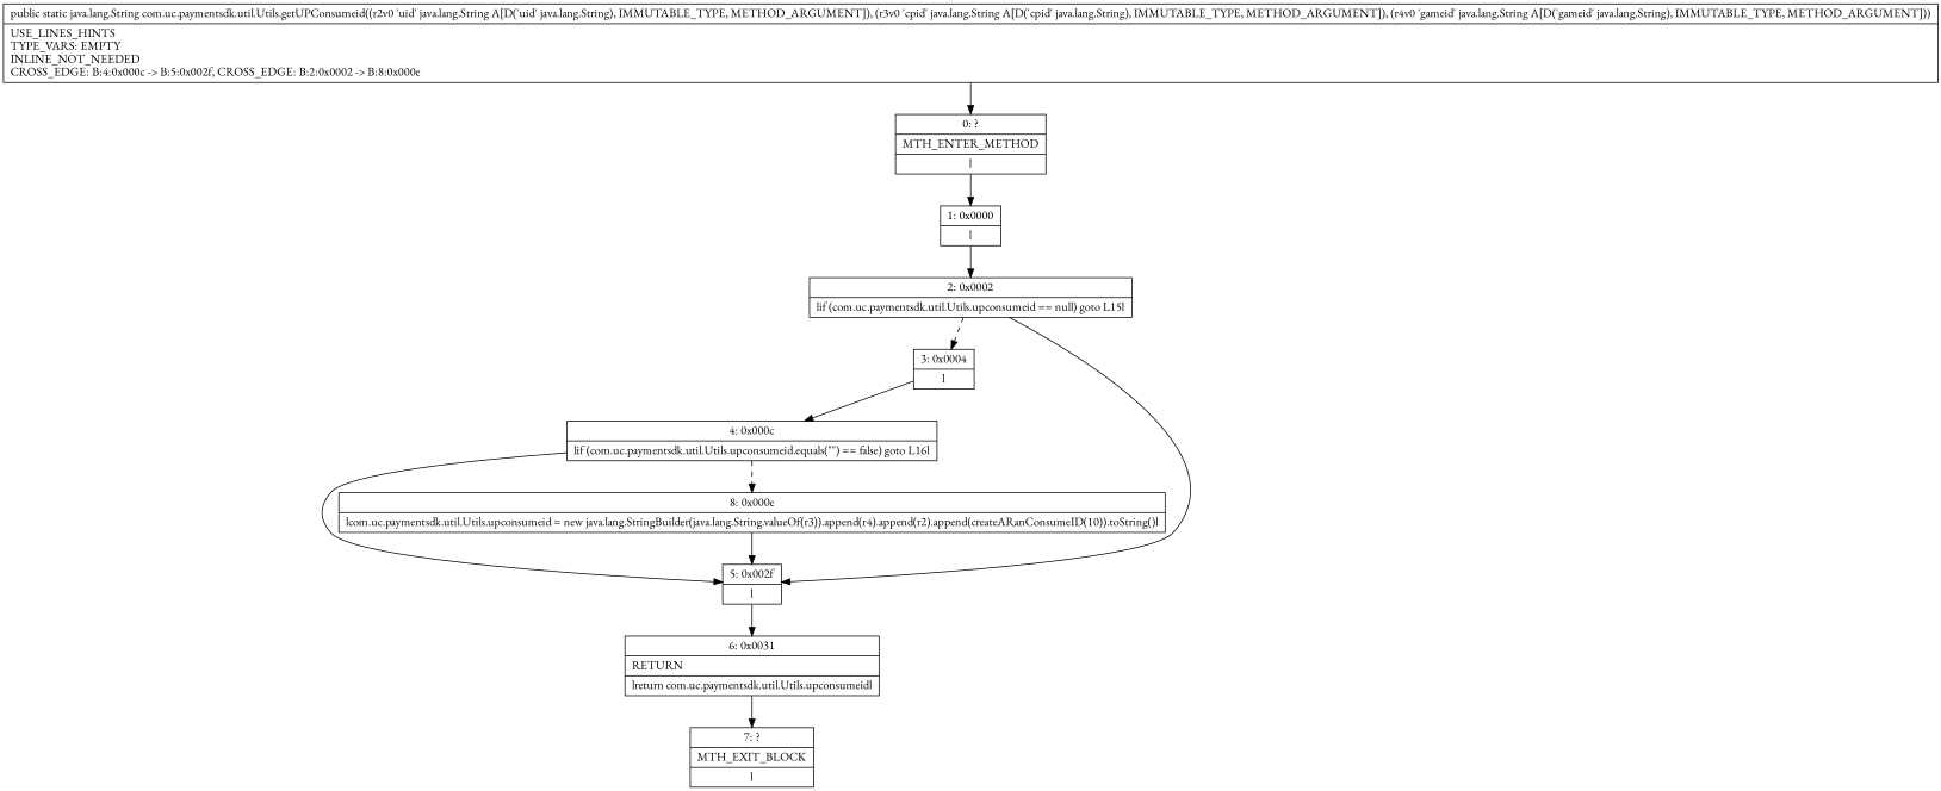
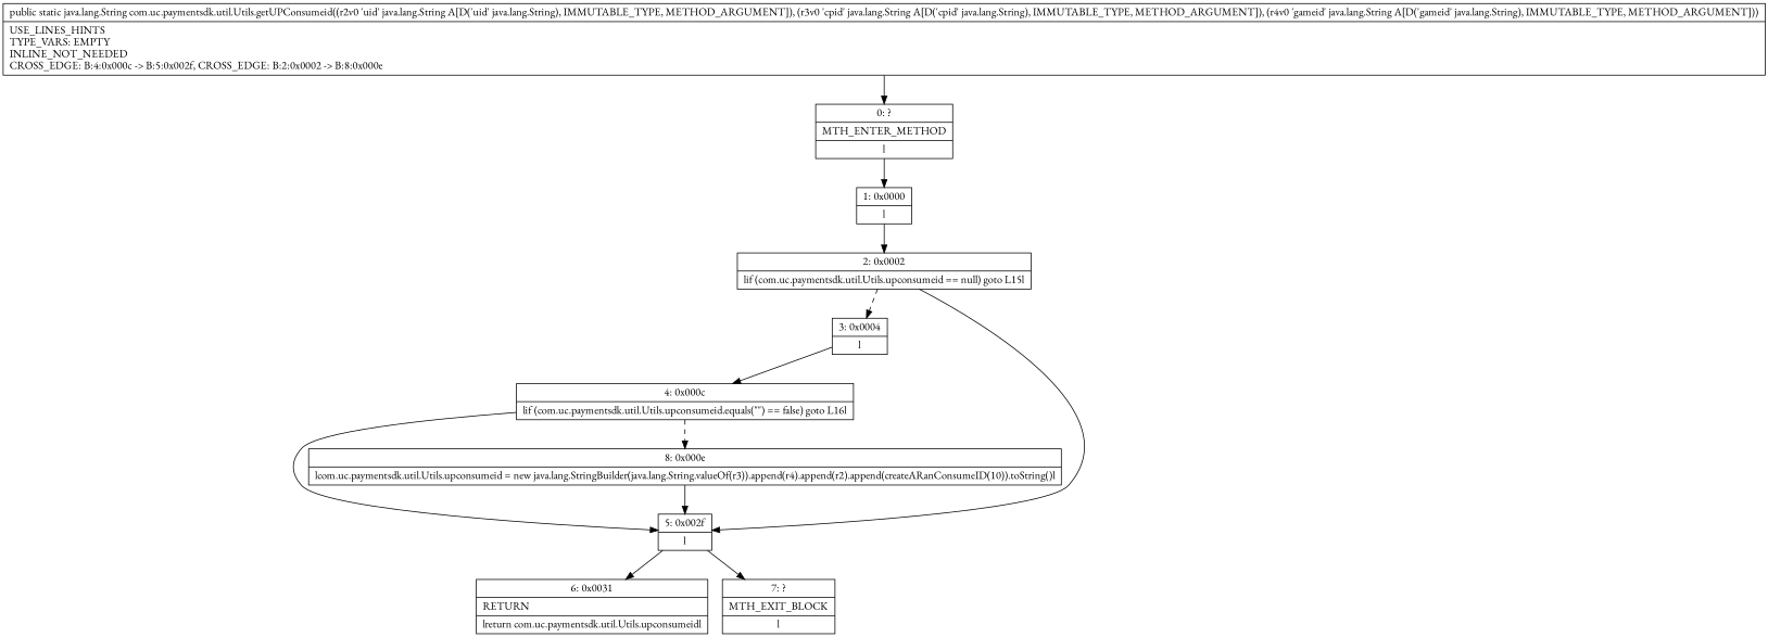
  digraph {
    fontname="EB Garamond"
    node [fontname="EB Garamond" shape=record]
    edge [fontname="EB Garamond"]
    n1 [label="{0\:\ ?|MTH_ENTER_METHOD\l|l}"]
    n2 [label="{1\:\ 0x0000|l}"]
    n3 [label="{2\:\ 0x0002|lif (com.uc.paymentsdk.util.Utils.upconsumeid == null) goto L15l}"]
    n4 [label="{3\:\ 0x0004|l}"]
    n5 [label="{5\:\ 0x002f|l}"]
    n6 [label="{4\:\ 0x000c|lif (com.uc.paymentsdk.util.Utils.upconsumeid.equals(\"\") == false) goto L16l}"]
    n7 [label="{8\:\ 0x000e|lcom.uc.paymentsdk.util.Utils.upconsumeid = new java.lang.StringBuilder(java.lang.String.valueOf(r3)).append(r4).append(r2).append(createARanConsumeID(10)).toString()l}"]
    n8 [label="{6\:\ 0x0031|RETURN\l|lreturn com.uc.paymentsdk.util.Utils.upconsumeidl}"]
    n9 [label="{7\:\ ?|MTH_EXIT_BLOCK\l|l}"]
    n10 [label="{public static java.lang.String com.uc.paymentsdk.util.Utils.getUPConsumeid((r2v0 'uid' java.lang.String A[D('uid' java.lang.String), IMMUTABLE_TYPE, METHOD_ARGUMENT]), (r3v0 'cpid' java.lang.String A[D('cpid' java.lang.String), IMMUTABLE_TYPE, METHOD_ARGUMENT]), (r4v0 'gameid' java.lang.String A[D('gameid' java.lang.String), IMMUTABLE_TYPE, METHOD_ARGUMENT]))  | USE_LINES_HINTS\lTYPE_VARS: EMPTY\lINLINE_NOT_NEEDED\lCROSS_EDGE: B:4:0x000c \-\> B:5:0x002f, CROSS_EDGE: B:2:0x0002 \-\> B:8:0x000e\l}"]
    n1 -> n2
    n2 -> n3
    n3 -> n4 [style=dashed]
    n3 -> n5
    n4 -> n6
    n5 -> n8
    n6 -> n5
    n6 -> n7 [style=dashed]
    n7 -> n5
-   n8 -> n9
+   n5 -> n9
    n10 -> n1
  }
